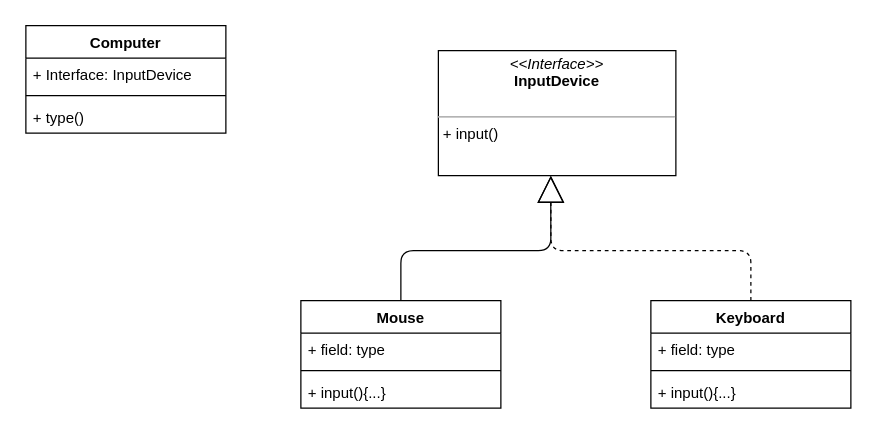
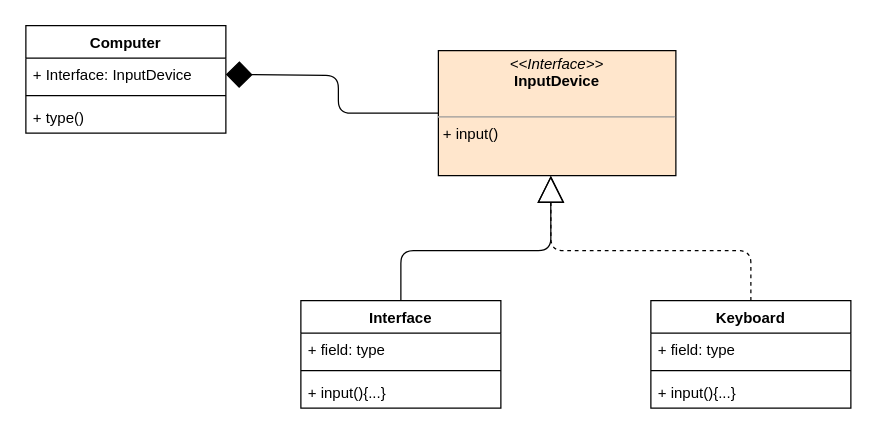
  <mxCell id="0" />
  <mxCell id="1" parent="0" />
  <mxCell id="2" value="Computer" style="swimlane;fontStyle=1;align=center;verticalAlign=top;childLayout=stackLayout;horizontal=1;startSize=26;horizontalStack=0;resizeParent=1;resizeParentMax=0;resizeLast=0;collapsible=1;marginBottom=0;" parent="1" vertex="1"><mxGeometry x="20" y="20" width="160" height="86" as="geometry" /></mxCell>
  <mxCell id="3" value="+ Interface: InputDevice" style="text;strokeColor=none;fillColor=none;align=left;verticalAlign=top;spacingLeft=4;spacingRight=4;overflow=hidden;rotatable=0;points=[[0,0.5],[1,0.5]];portConstraint=eastwest;" parent="2" vertex="1"><mxGeometry y="26" width="160" height="26" as="geometry" /></mxCell>
  <mxCell id="4" value="" style="line;strokeWidth=1;fillColor=none;align=left;verticalAlign=middle;spacingTop=-1;spacingLeft=3;spacingRight=3;rotatable=0;labelPosition=right;points=[];portConstraint=eastwest;strokeColor=inherit;" parent="2" vertex="1"><mxGeometry y="52" width="160" height="8" as="geometry" /></mxCell>
  <mxCell id="5" value="+ type()" style="text;strokeColor=none;fillColor=none;align=left;verticalAlign=top;spacingLeft=4;spacingRight=4;overflow=hidden;rotatable=0;points=[[0,0.5],[1,0.5]];portConstraint=eastwest;" parent="2" vertex="1"><mxGeometry y="60" width="160" height="26" as="geometry" /></mxCell>
  <mxCell id="6" style="edgeStyle=none;html=1;endArrow=block;endFill=0;endSize=19;dashed=1;" parent="1" source="7" edge="1"><mxGeometry relative="1" as="geometry"><mxPoint x="440" y="140" as="targetPoint" /><Array as="points"><mxPoint x="600" y="200" /><mxPoint x="440" y="200" /></Array></mxGeometry></mxCell>
  <mxCell id="7" value="Keyboard" style="swimlane;fontStyle=1;align=center;verticalAlign=top;childLayout=stackLayout;horizontal=1;startSize=26;horizontalStack=0;resizeParent=1;resizeParentMax=0;resizeLast=0;collapsible=1;marginBottom=0;" parent="1" vertex="1"><mxGeometry x="520" y="240" width="160" height="86" as="geometry" /></mxCell>
  <mxCell id="8" value="+ field: type" style="text;strokeColor=none;fillColor=none;align=left;verticalAlign=top;spacingLeft=4;spacingRight=4;overflow=hidden;rotatable=0;points=[[0,0.5],[1,0.5]];portConstraint=eastwest;" parent="7" vertex="1"><mxGeometry y="26" width="160" height="26" as="geometry" /></mxCell>
  <mxCell id="9" value="" style="line;strokeWidth=1;fillColor=none;align=left;verticalAlign=middle;spacingTop=-1;spacingLeft=3;spacingRight=3;rotatable=0;labelPosition=right;points=[];portConstraint=eastwest;strokeColor=inherit;" parent="7" vertex="1"><mxGeometry y="52" width="160" height="8" as="geometry" /></mxCell>
  <mxCell id="10" value="+ input(){...}" style="text;strokeColor=none;fillColor=none;align=left;verticalAlign=top;spacingLeft=4;spacingRight=4;overflow=hidden;rotatable=0;points=[[0,0.5],[1,0.5]];portConstraint=eastwest;" parent="7" vertex="1"><mxGeometry y="60" width="160" height="26" as="geometry" /></mxCell>
  <mxCell id="11" value="" style="edgeStyle=none;html=1;endArrow=block;endFill=0;endSize=19;dashed=0;entryX=0.473;entryY=1.003;entryDx=0;entryDy=0;entryPerimeter=0;" parent="1" source="12" edge="1" target="17"><mxGeometry relative="1" as="geometry"><Array as="points"><mxPoint x="320" y="200" /><mxPoint x="440" y="200" /></Array></mxGeometry></mxCell>
- <mxCell id="12" value="Mouse" style="swimlane;fontStyle=1;align=center;verticalAlign=top;childLayout=stackLayout;horizontal=1;startSize=26;horizontalStack=0;resizeParent=1;resizeParentMax=0;resizeLast=0;collapsible=1;marginBottom=0;" parent="1" vertex="1"><mxGeometry x="240" y="240" width="160" height="86" as="geometry" /></mxCell>
+ <mxCell id="12" value="Interface" style="swimlane;fontStyle=1;align=center;verticalAlign=top;childLayout=stackLayout;horizontal=1;startSize=26;horizontalStack=0;resizeParent=1;resizeParentMax=0;resizeLast=0;collapsible=1;marginBottom=0;" parent="1" vertex="1"><mxGeometry x="240" y="240" width="160" height="86" as="geometry" /></mxCell>
  <mxCell id="13" value="+ field: type" style="text;strokeColor=none;fillColor=none;align=left;verticalAlign=top;spacingLeft=4;spacingRight=4;overflow=hidden;rotatable=0;points=[[0,0.5],[1,0.5]];portConstraint=eastwest;" parent="12" vertex="1"><mxGeometry y="26" width="160" height="26" as="geometry" /></mxCell>
  <mxCell id="14" value="" style="line;strokeWidth=1;fillColor=none;align=left;verticalAlign=middle;spacingTop=-1;spacingLeft=3;spacingRight=3;rotatable=0;labelPosition=right;points=[];portConstraint=eastwest;strokeColor=inherit;" parent="12" vertex="1"><mxGeometry y="52" width="160" height="8" as="geometry" /></mxCell>
  <mxCell id="15" value="+ input(){...}" style="text;strokeColor=none;fillColor=none;align=left;verticalAlign=top;spacingLeft=4;spacingRight=4;overflow=hidden;rotatable=0;points=[[0,0.5],[1,0.5]];portConstraint=eastwest;" parent="12" vertex="1"><mxGeometry y="60" width="160" height="26" as="geometry" /></mxCell>
- <mxCell id="17" value="&lt;p style=&quot;margin:0px;margin-top:4px;text-align:center;&quot;&gt;&lt;i&gt;&amp;lt;&amp;lt;Interface&amp;gt;&amp;gt;&lt;/i&gt;&lt;br&gt;&lt;b&gt;InputDevice&lt;/b&gt;&lt;/p&gt;&lt;p style=&quot;margin:0px;margin-left:4px;&quot;&gt;&lt;br&gt;&lt;/p&gt;&lt;hr size=&quot;1&quot;&gt;&lt;p style=&quot;margin:0px;margin-left:4px;&quot;&gt;+ input()&lt;br&gt;&lt;br&gt;&lt;/p&gt;" style="verticalAlign=top;align=left;overflow=fill;fontSize=12;fontFamily=Helvetica;html=1;" parent="1" vertex="1"><mxGeometry x="350" y="40" width="190" height="100" as="geometry" /></mxCell>
+ <mxCell id="16" style="edgeStyle=none;html=1;exitX=0;exitY=0.5;exitDx=0;exitDy=0;entryX=1;entryY=0.5;entryDx=0;entryDy=0;endArrow=diamond;endFill=1;endSize=19;" parent="1" target="3" edge="1" source="17"><mxGeometry relative="1" as="geometry"><Array as="points"><mxPoint x="270" y="90" /><mxPoint x="270" y="60" /></Array></mxGeometry></mxCell>
+ <mxCell id="17" value="&lt;p style=&quot;margin:0px;margin-top:4px;text-align:center;&quot;&gt;&lt;i&gt;&amp;lt;&amp;lt;Interface&amp;gt;&amp;gt;&lt;/i&gt;&lt;br&gt;&lt;b&gt;InputDevice&lt;/b&gt;&lt;/p&gt;&lt;p style=&quot;margin:0px;margin-left:4px;&quot;&gt;&lt;br&gt;&lt;/p&gt;&lt;hr size=&quot;1&quot;&gt;&lt;p style=&quot;margin:0px;margin-left:4px;&quot;&gt;+ input()&lt;br&gt;&lt;br&gt;&lt;/p&gt;" style="verticalAlign=top;align=left;overflow=fill;fontSize=12;fontFamily=Helvetica;html=1;fillColor=#ffe6cc;" parent="1" vertex="1"><mxGeometry x="350" y="40" width="190" height="100" as="geometry" /></mxCell>
